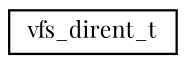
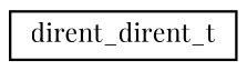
  digraph {
    rankdir=LR
    fontname="Playfair Display"
-   n1 [color=black fillcolor=white fontname="Playfair Display" fontsize=10 height=0.2 label=vfs_dirent_t shape=record style=filled width=0.4]
+   n1 [color=black fillcolor=white fontname="Playfair Display" fontsize=10 height=0.2 label=dirent_dirent_t shape=record style=filled width=0.4]
  }
